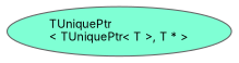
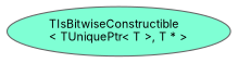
  digraph {
    rankdir=LR
    fontname=Inter
-   n1 [color=grey40 fillcolor=aquamarine fontname=Inter fontsize=10 height=0.2 label="TUniquePtr\l\< TUniquePtr\< T \>, T * \>" shape=ellipse style=filled width=0.4]
+   n1 [color=grey40 fillcolor=aquamarine fontname=Inter fontsize=10 height=0.2 label="TIsBitwiseConstructible\l\< TUniquePtr\< T \>, T * \>" shape=ellipse style=filled width=0.4]
  }
